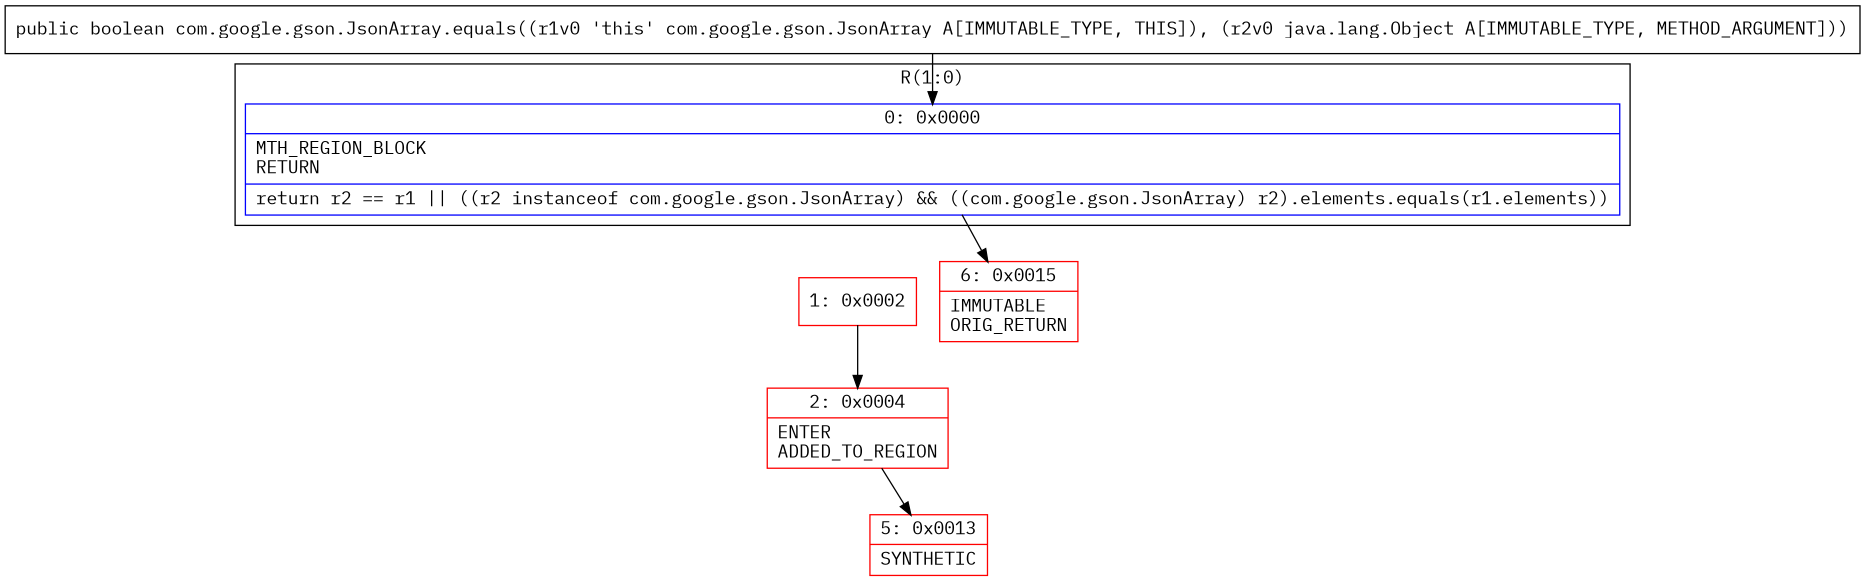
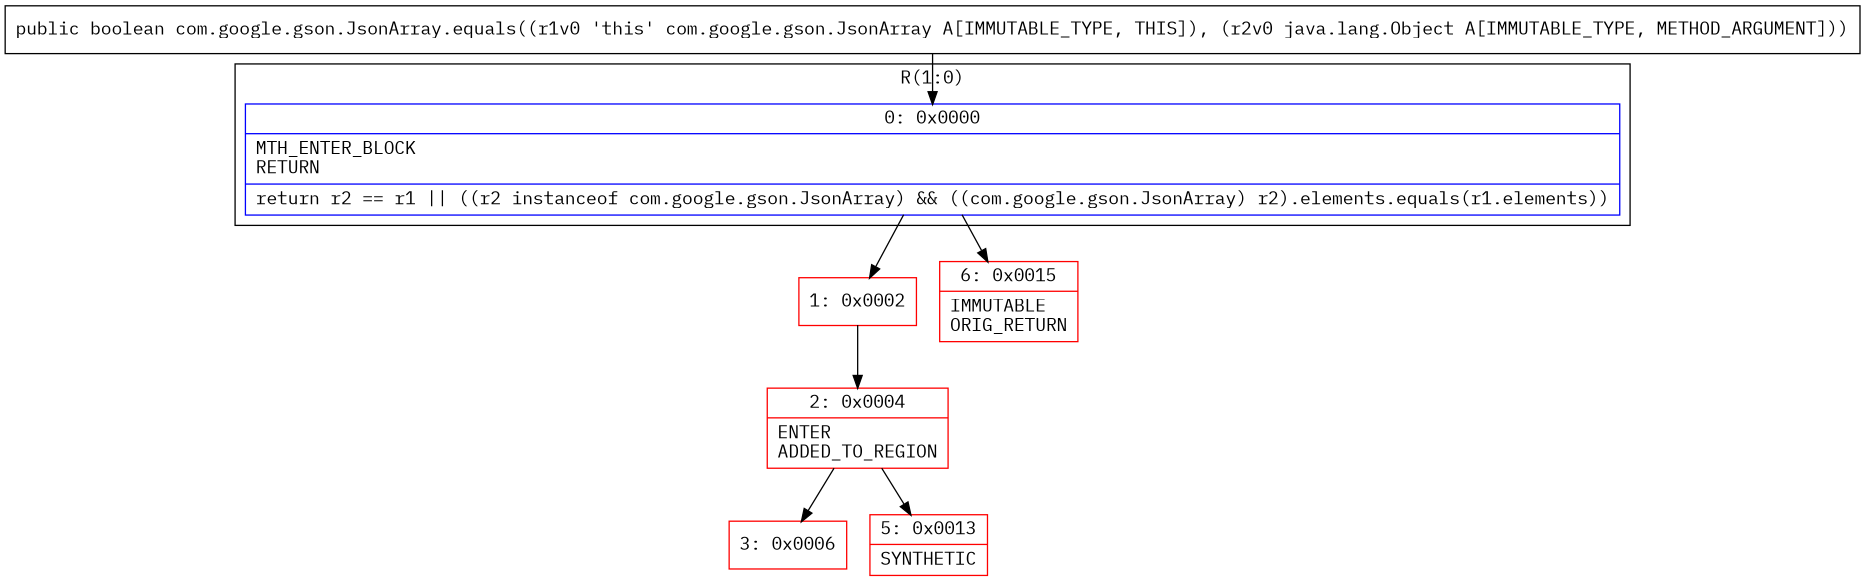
  digraph {
    fontname="IBM Plex Mono"
    node [color=red fontname="IBM Plex Mono" shape=record]
    edge [fontname="IBM Plex Mono"]
-   n1 [color=blue label="{0\:\ 0x0000|MTH_REGION_BLOCK\lRETURN\l|return r2 == r1 \|\| ((r2 instanceof com.google.gson.JsonArray) && ((com.google.gson.JsonArray) r2).elements.equals(r1.elements))\l}"]
+   n1 [color=blue label="{0\:\ 0x0000|MTH_ENTER_BLOCK\lRETURN\l|return r2 == r1 \|\| ((r2 instanceof com.google.gson.JsonArray) && ((com.google.gson.JsonArray) r2).elements.equals(r1.elements))\l}"]
    n2 [label="{1\:\ 0x0002}"]
    n3 [label="{6\:\ 0x0015|IMMUTABLE\lORIG_RETURN\l}"]
    n4 [label="{2\:\ 0x0004|ENTER\lADDED_TO_REGION\l}"]
+   n5 [label="{3\:\ 0x0006}"]
    n6 [label="{5\:\ 0x0013|SYNTHETIC\l}"]
    n7 [label="{public boolean com.google.gson.JsonArray.equals((r1v0 'this' com.google.gson.JsonArray A[IMMUTABLE_TYPE, THIS]), (r2v0 java.lang.Object A[IMMUTABLE_TYPE, METHOD_ARGUMENT])) }" color=""]
    subgraph cluster_1 {
      label="R(1:0)"
      n1
    }
+   n1 -> n2
    n1 -> n3
    n2 -> n4
+   n4 -> n5
    n4 -> n6
    n7 -> n1
  }
